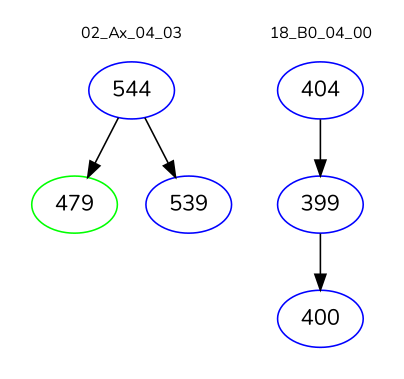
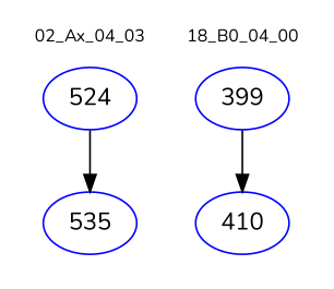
  digraph {
    fontname=Nunito
    node [color=blue fontname=Nunito]
    edge [color=black fontname=Nunito]
-   n1 [label=544]
-   n2 [color=green label=479]
-   n3 [label=539]
-   n4 [label=404]
+   n1 [label=524]
+   n3 [label=535]
    n5 [label=399]
-   n6 [label=400]
+   n6 [label=410]
    subgraph cluster_1 {
      color=white
      fontsize=10
      label="02_Ax_04_03"
      n1
-     n2
      n3
    }
    subgraph cluster_2 {
      color=white
      fontsize=10
      label="18_B0_04_00"
-     n4
      n5
      n6
    }
-   n1 -> n2
    n1 -> n3
-   n4 -> n5
    n5 -> n6
  }
